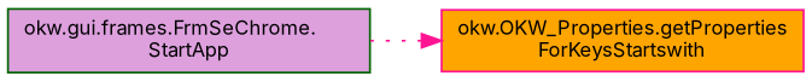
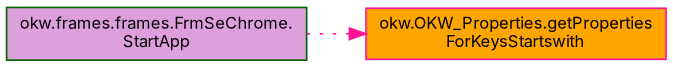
  digraph {
    rankdir=RL
    fontname=Inter
    node [fontname=Inter fontsize=10 shape=record style=filled]
    n1 [color=deeppink fillcolor=orange fontcolor=black height=0.2 label="okw.OKW_Properties.getProperties\lForKeysStartswith" width=0.4]
-   n2 [color=darkgreen fillcolor=plum height=0.2 label="okw.gui.frames.FrmSeChrome.\lStartApp" width=0.4]
+   n2 [color=darkgreen fillcolor=plum height=0.2 label="okw.frames.frames.FrmSeChrome.\lStartApp" width=0.4]
    n1 -> n2 [color=deeppink dir=back fontname=Inter fontsize=10 labelfontname=Helvetica labelfontsize=10 style=dotted]
  }
